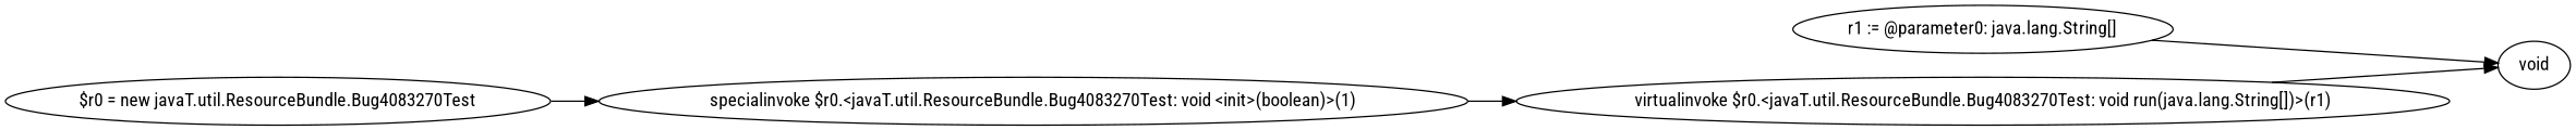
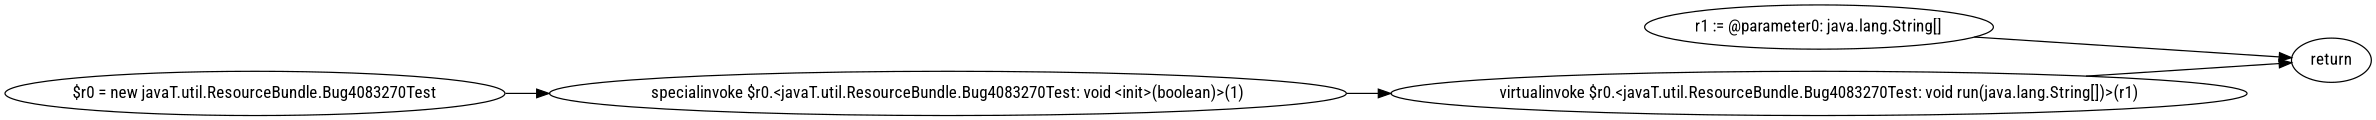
  digraph {
    fontname="Roboto Condensed"
    rankdir=LR
    node [fontname="Roboto Condensed"]
    edge [fontname="Roboto Condensed"]
    "r1 := @parameter0: java.lang.String[]"
-   return [label=void]
+   return
    "$r0 = new javaT.util.ResourceBundle.Bug4083270Test"
    "specialinvoke $r0.<javaT.util.ResourceBundle.Bug4083270Test: void <init>(boolean)>(1)"
    "virtualinvoke $r0.<javaT.util.ResourceBundle.Bug4083270Test: void run(java.lang.String[])>(r1)"
    "r1 := @parameter0: java.lang.String[]" -> return
    "$r0 = new javaT.util.ResourceBundle.Bug4083270Test" -> "specialinvoke $r0.<javaT.util.ResourceBundle.Bug4083270Test: void <init>(boolean)>(1)"
    "specialinvoke $r0.<javaT.util.ResourceBundle.Bug4083270Test: void <init>(boolean)>(1)" -> "virtualinvoke $r0.<javaT.util.ResourceBundle.Bug4083270Test: void run(java.lang.String[])>(r1)"
    "virtualinvoke $r0.<javaT.util.ResourceBundle.Bug4083270Test: void run(java.lang.String[])>(r1)" -> return
  }
